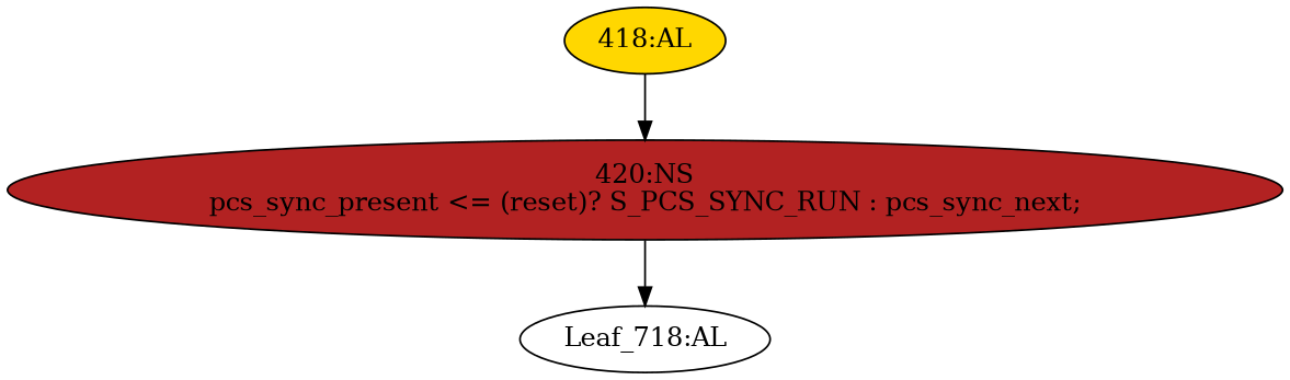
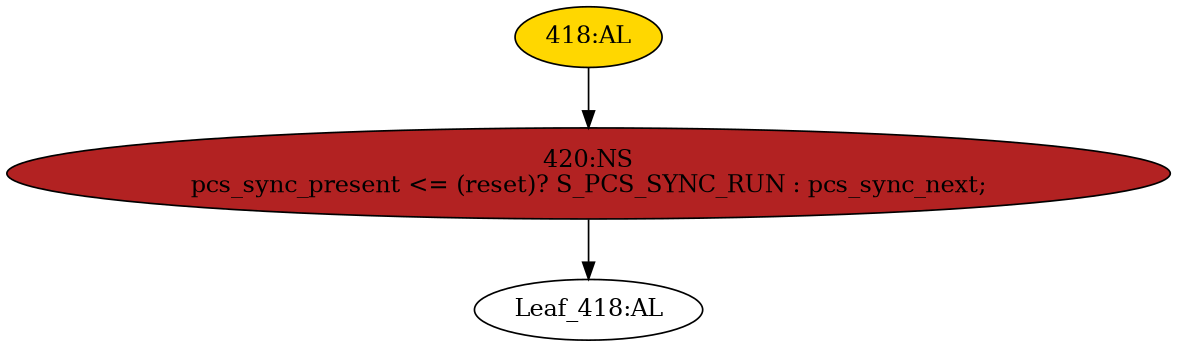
  strict digraph {
    node [style=filled]
    edge [cond="[]" lineno=None]
    n1 [ast="<pyverilog.vparser.ast.NonblockingSubstitution object at 0x7f273e5a0050>" fillcolor=firebrick label="420:NS\npcs_sync_present <= (reset)? S_PCS_SYNC_RUN : pcs_sync_next;" statements="[<pyverilog.vparser.ast.NonblockingSubstitution object at 0x7f273e5a0050>]" typ=NonblockingSubstitution]
-   n2 [def_var="['pcs_sync_present']" label="Leaf_718:AL" style=""]
+   n2 [def_var="['pcs_sync_present']" label="Leaf_418:AL" style=""]
    n3 [ast="<pyverilog.vparser.ast.Always object at 0x7f273e5a0310>" clk_sens=True fillcolor=gold label="418:AL" sens="['ck', 'reset']" statements="[]" typ=Always use_var="['reset', 'pcs_sync_next', 'S_PCS_SYNC_RUN']"]
    n1 -> n2
    n3 -> n1
  }
